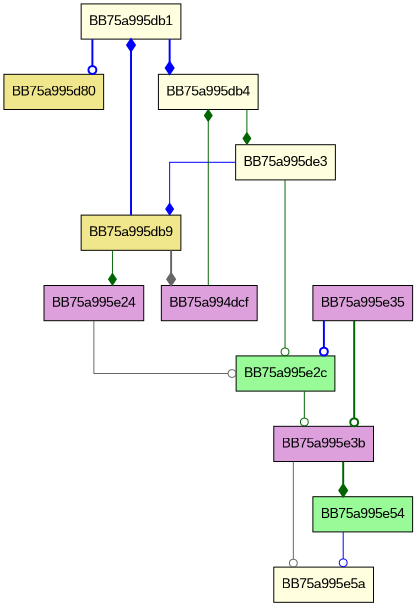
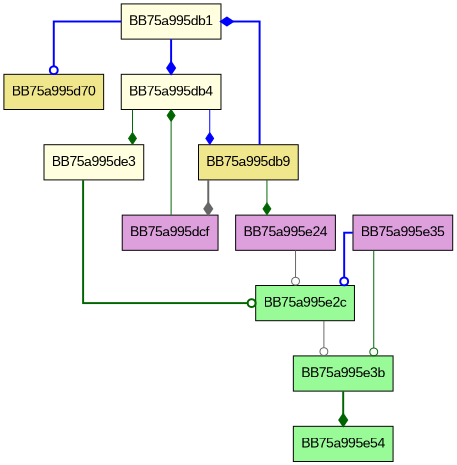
  digraph {
    fontname="Liberation Sans"
    splines=ortho
    node [fillcolor=lightyellow fontname="Liberation Sans" shape=box style=filled]
    edge [arrowhead=odot color=blue fontname="Liberation Sans" style=bold]
-   BB75a995d80 [fillcolor=khaki]
+   BB75a995d80 [fillcolor=khaki label=BB75a995d70]
    BB75a995db1
    BB75a995db4
    BB75a995de3
    BB75a995db9 [fillcolor=khaki]
    BB75a995e2c [fillcolor=palegreen]
    BB75a995e24 [fillcolor=plum]
-   BB75a995dcf [fillcolor=plum label=BB75a994dcf]
-   BB75a995e3b [fillcolor=plum]
-   BB75a995e5a
+   BB75a995dcf [fillcolor=plum]
+   BB75a995e3b [fillcolor=palegreen]
    BB75a995e54 [fillcolor=palegreen]
    BB75a995e35 [fillcolor=plum]
    BB75a995db1 -> BB75a995d80
    BB75a995db1 -> BB75a995db4 [arrowhead=diamond]
    BB75a995db4 -> BB75a995de3 [arrowhead=diamond color=darkgreen style=solid]
-   BB75a995de3 -> BB75a995db9 [arrowhead=diamond style=solid]
-   BB75a995de3 -> BB75a995e2c [color=darkgreen style=solid]
+   BB75a995db4 -> BB75a995db9 [arrowhead=diamond style=solid]
+   BB75a995de3 -> BB75a995e2c [color=darkgreen]
    BB75a995db9 -> BB75a995db1 [arrowhead=diamond]
    BB75a995db9 -> BB75a995e24 [arrowhead=diamond color=darkgreen style=solid]
    BB75a995db9 -> BB75a995dcf [arrowhead=diamond color=gray40]
-   BB75a995e2c -> BB75a995e3b [color=darkgreen style=solid]
+   BB75a995e2c -> BB75a995e3b [color=gray40 style=solid]
    BB75a995e24 -> BB75a995e2c [color=gray40 style=solid]
    BB75a995dcf -> BB75a995db4 [arrowhead=diamond color=darkgreen style=solid]
-   BB75a995e3b -> BB75a995e5a [color=gray40 style=solid]
    BB75a995e3b -> BB75a995e54 [arrowhead=diamond color=darkgreen]
-   BB75a995e54 -> BB75a995e5a [style=solid]
    BB75a995e35 -> BB75a995e2c
-   BB75a995e35 -> BB75a995e3b [color=darkgreen]
+   BB75a995e35 -> BB75a995e3b [color=darkgreen style=solid]
  }
